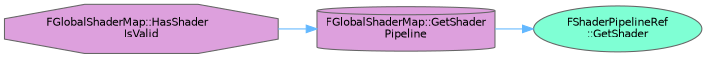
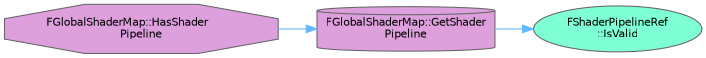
  digraph {
    rankdir=LR
    node [color=grey40 fillcolor=plum fontname=Helvetica fontsize=10 style=filled]
    edge [color=steelblue1 fontname=Helvetica fontsize=10 labelfontname=Helvetica labelfontsize=10 style=solid]
-   n1 [color=gray40 fontcolor=black height=0.2 label="FGlobalShaderMap::HasShader\lIsValid" shape=octagon width=0.4]
+   n1 [color=gray40 fontcolor=black height=0.2 label="FGlobalShaderMap::HasShader\lPipeline" shape=octagon width=0.4]
    n2 [height=0.2 label="FGlobalShaderMap::GetShader\lPipeline" shape=cylinder width=0.4]
-   n3 [fillcolor=aquamarine height=0.2 label="FShaderPipelineRef\l::GetShader" shape=ellipse width=0.4]
+   n3 [fillcolor=aquamarine height=0.2 label="FShaderPipelineRef\l::IsValid" shape=ellipse width=0.4]
    n1 -> n2
    n2 -> n3
  }
